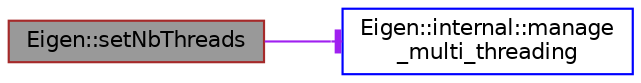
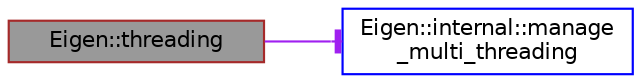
  digraph {
    rankdir=LR
    node [fontname=Helvetica fontsize=10 shape=box style=filled]
-   n1 [color=brown fillcolor=grey60 fontcolor=black height=0.2 label="Eigen::setNbThreads" width=0.4]
+   n1 [color=brown fillcolor=grey60 fontcolor=black height=0.2 label="Eigen::threading" width=0.4]
    n2 [color=blue fillcolor=white height=0.2 label="Eigen::internal::manage\l_multi_threading" width=0.4]
    n1 -> n2 [color=purple fontname=Helvetica fontsize=10 labelfontname=Helvetica labelfontsize=10 style=solid arrowhead=tee]
  }
